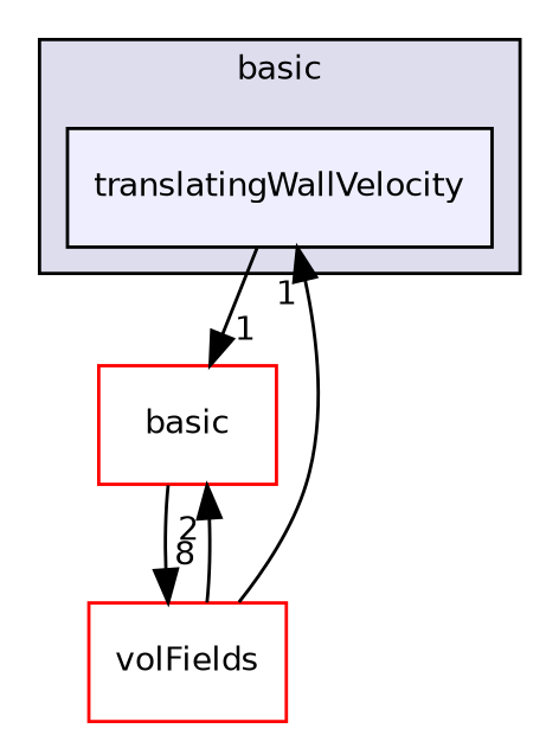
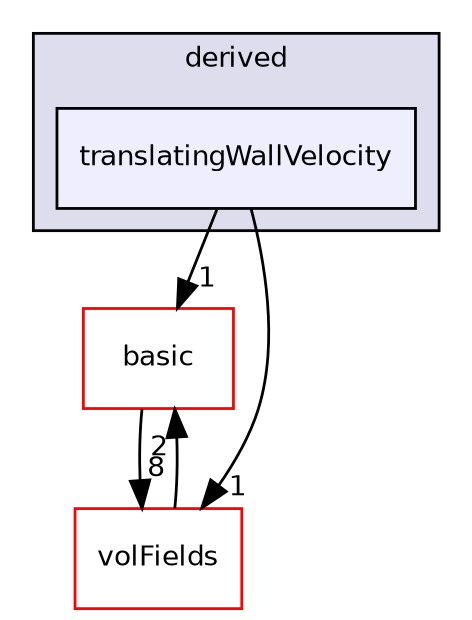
  digraph {
    compound=true
    node [fontname=Helvetica fontsize=10 shape=box color=red]
    edge [headlabel=1 labeldistance=1.5 labelfontname=Helvetica labelfontsize=10]
    n1 [fillcolor="#eeeeff" label=translatingWallVelocity pencolor=black style=filled color=""]
    n2 [label=basic]
    n3 [label=volFields]
    subgraph cluster_1 {
      bgcolor="#ddddee"
      fontname=Helvetica
      fontsize=10
-     label=basic
+     label=derived
      pencolor=black
      n1
    }
    n1 -> n2
-   n3 -> n1
+   n1 -> n3
    n2 -> n3 [headlabel=8]
    n3 -> n2 [headlabel=2]
  }
